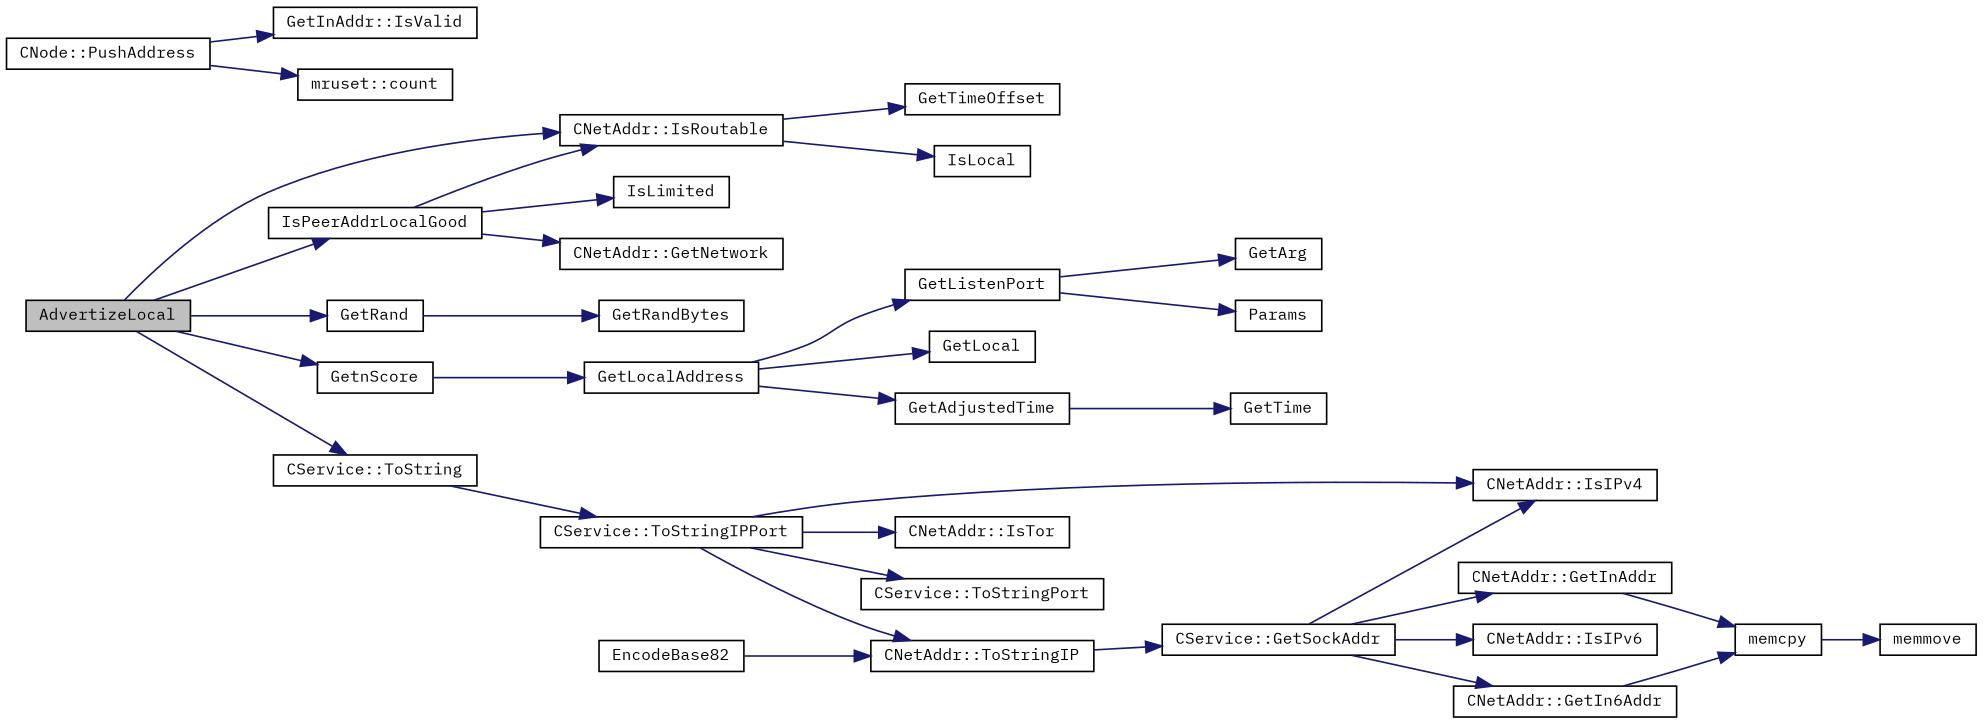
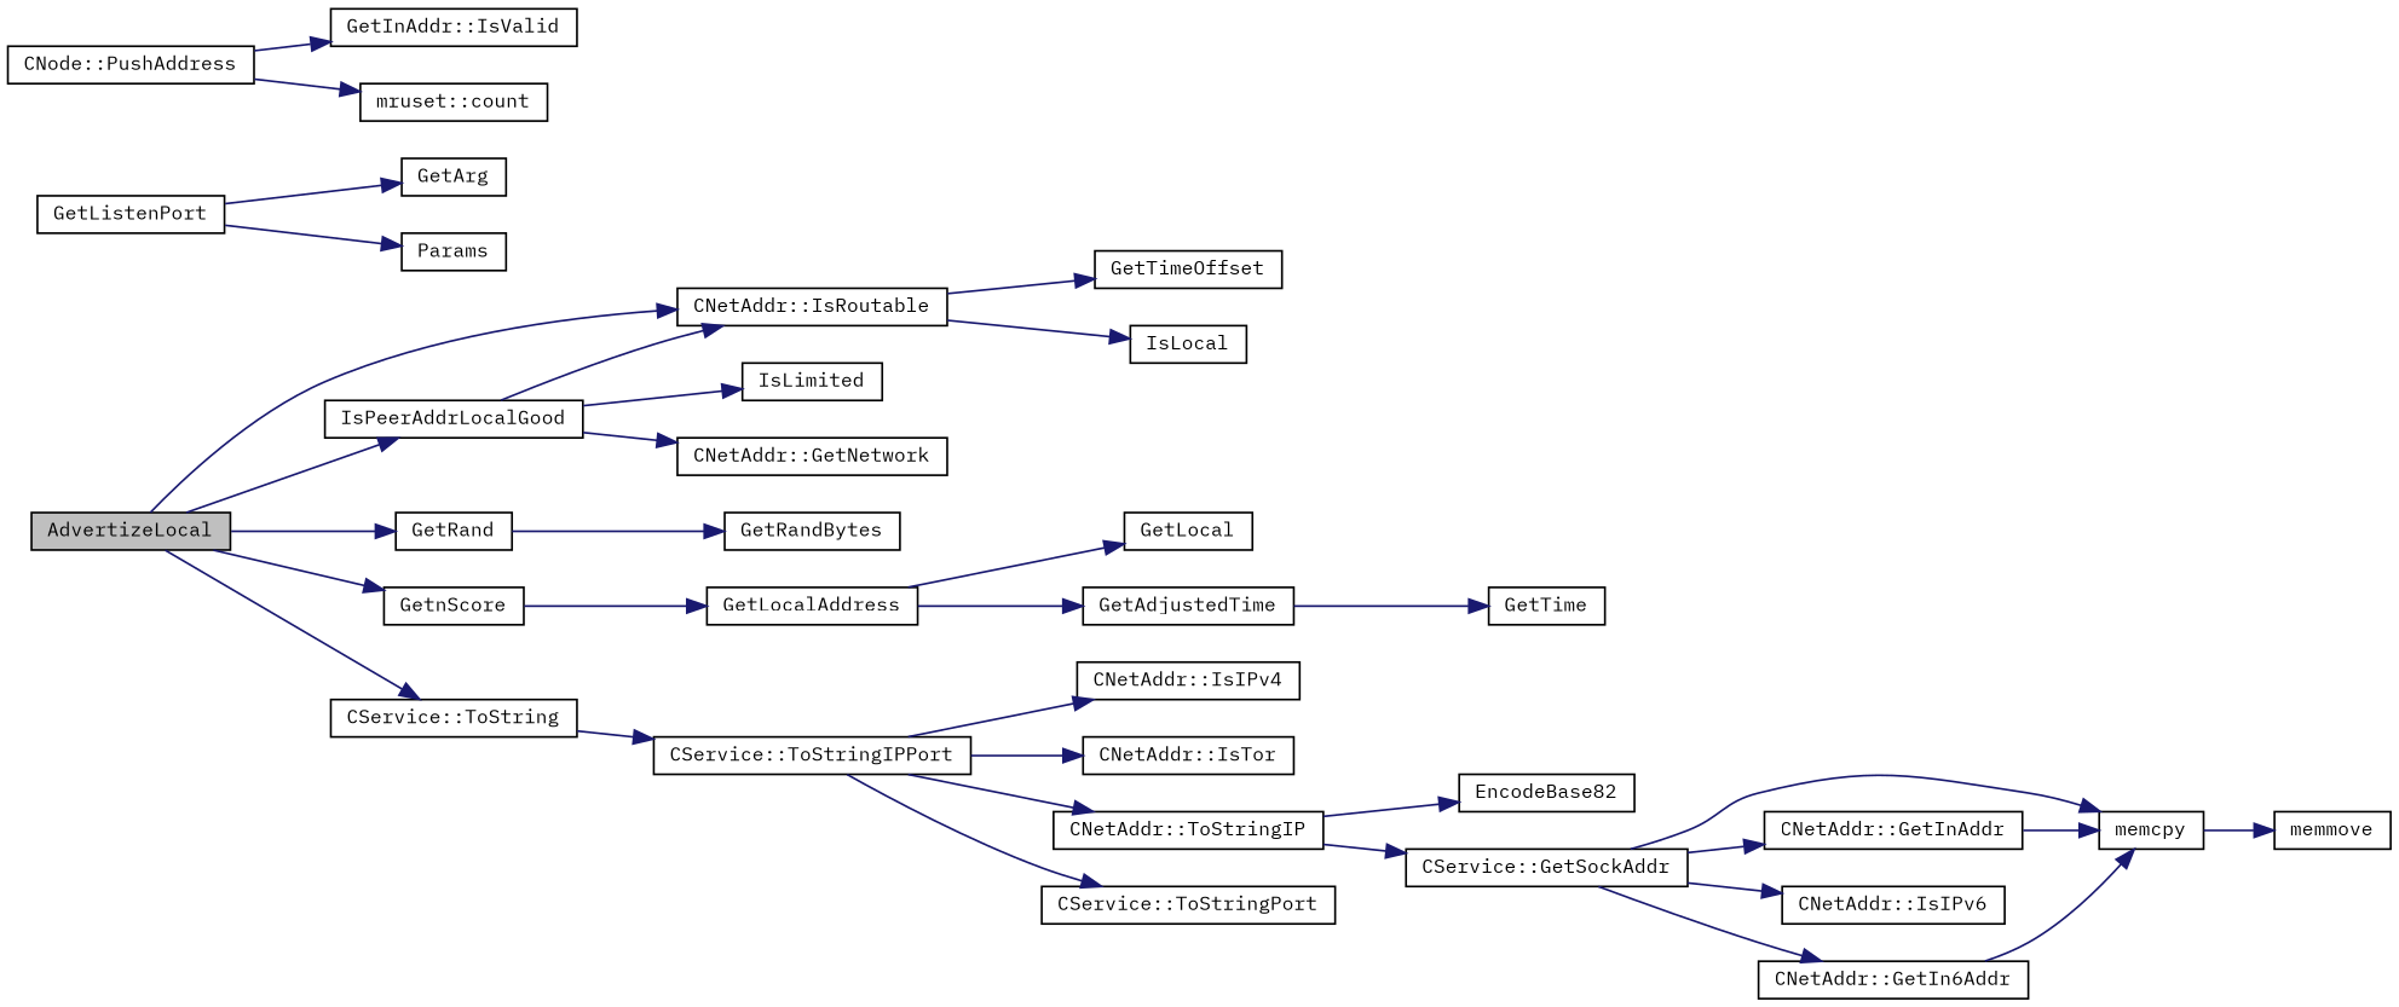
  digraph {
    fontname="IBM Plex Mono"
    rankdir=LR
    node [color=black fillcolor=white fontname="IBM Plex Mono" fontsize=10 shape=record style=filled]
    edge [color=midnightblue fontname="IBM Plex Mono" fontsize=10 labelfontname=Helvetica labelfontsize=10 style=solid]
    n1 [fillcolor=grey75 fontcolor=black height=0.2 label=AdvertizeLocal width=0.4]
    n2 [height=0.2 label=IsPeerAddrLocalGood width=0.4]
    n3 [height=0.2 label="CNetAddr::IsRoutable" width=0.4]
    n4 [height=0.2 label=GetRand width=0.4]
    n5 [height=0.2 label=GetnScore width=0.4]
    n6 [height=0.2 label="CService::ToString" width=0.4]
    n7 [height=0.2 label=GetLocalAddress width=0.4]
    n8 [height=0.2 label=GetListenPort width=0.4]
    n9 [height=0.2 label=GetLocal width=0.4]
    n10 [height=0.2 label=GetAdjustedTime width=0.4]
    n11 [height=0.2 label=IsLimited width=0.4]
    n12 [height=0.2 label="CNetAddr::GetNetwork" width=0.4]
    n13 [height=0.2 label=GetTimeOffset width=0.4]
    n14 [height=0.2 label=IsLocal width=0.4]
    n15 [height=0.2 label=GetRandBytes width=0.4]
    n16 [height=0.2 label="CService::ToStringIPPort" width=0.4]
    n17 [height=0.2 label="CNode::PushAddress" width=0.4]
    n18 [height=0.2 label="GetInAddr::IsValid" width=0.4]
    n19 [height=0.2 label="mruset::count" width=0.4]
    n20 [height=0.2 label=GetArg width=0.4]
    n21 [height=0.2 label=Params width=0.4]
    n22 [height=0.2 label=GetTime width=0.4]
    n23 [height=0.2 label=memcpy width=0.4]
    n24 [height=0.2 label=memmove width=0.4]
    n25 [height=0.2 label="CNetAddr::IsIPv4" width=0.4]
    n26 [height=0.2 label="CNetAddr::IsTor" width=0.4]
    n27 [height=0.2 label="CNetAddr::ToStringIP" width=0.4]
    n28 [height=0.2 label="CService::ToStringPort" width=0.4]
    n29 [height=0.2 label=EncodeBase82 width=0.4]
    n30 [height=0.2 label="CService::GetSockAddr" width=0.4]
    n31 [height=0.2 label="CNetAddr::GetInAddr" width=0.4]
    n32 [height=0.2 label="CNetAddr::IsIPv6" width=0.4]
    n33 [height=0.2 label="CNetAddr::GetIn6Addr" width=0.4]
    n1 -> n2
    n1 -> n3
    n1 -> n4
    n1 -> n5
    n1 -> n6
    n2 -> n3
    n2 -> n11
    n2 -> n12
    n3 -> n13
    n3 -> n14
    n4 -> n15
    n5 -> n7
    n6 -> n16
-   n7 -> n8
    n7 -> n9
    n7 -> n10
    n8 -> n20
    n8 -> n21
    n10 -> n22
    n16 -> n25
    n16 -> n26
    n16 -> n27
    n16 -> n28
    n17 -> n18
    n17 -> n19
    n23 -> n24
-   n29 -> n27
+   n27 -> n29
    n27 -> n30
-   n30 -> n25
+   n30 -> n23
    n30 -> n31
    n30 -> n32
    n30 -> n33
    n31 -> n23
    n33 -> n23
  }
